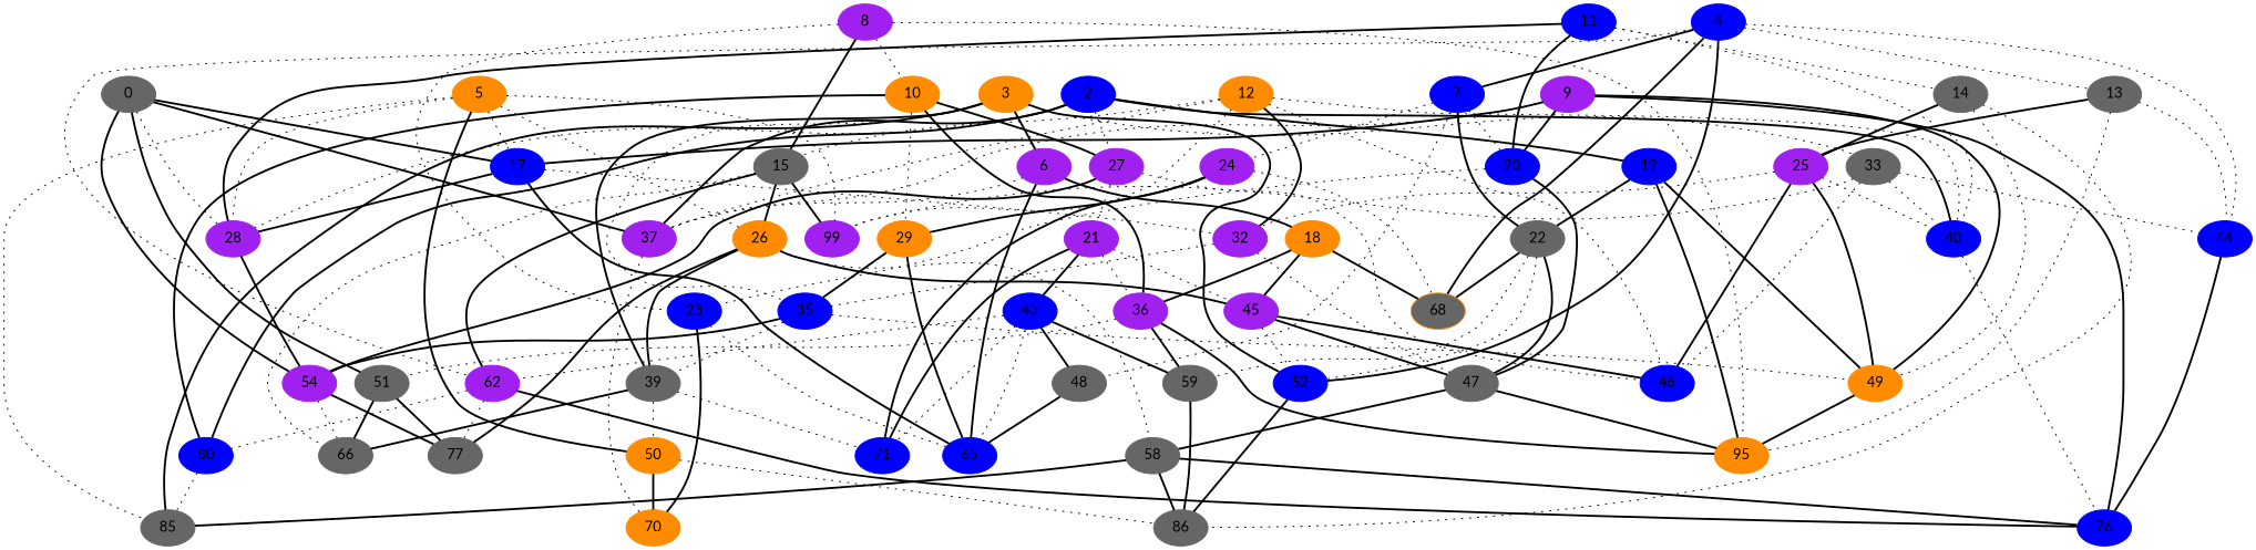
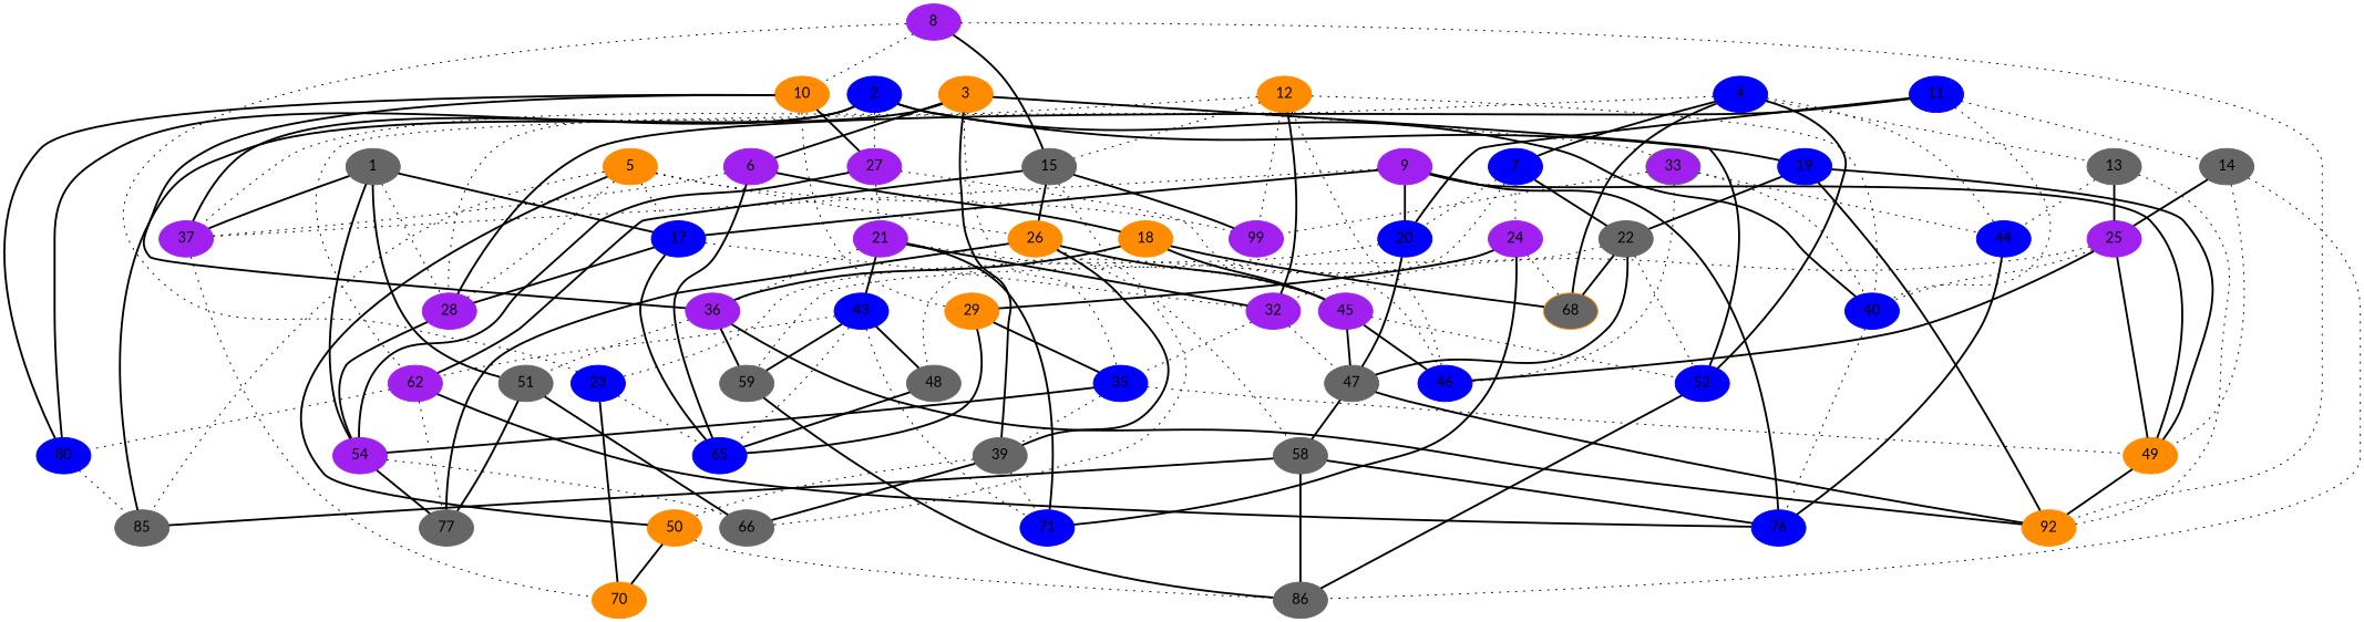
  graph {
    fontname=Lato
    node [color=blue fontname=Lato style=filled]
    edge [fontname=Lato style=bold]
-   1 [color=gray40 super="+96" label=0]
+   1 [color=gray40 super="+96"]
    17 [super="+42"]
    28 [color=purple super="+81"]
    37 [color=purple super="+57"]
    51 [color=gray40 super="+100"]
    54 [color=purple super="+97"]
    65 [super="+90"]
    32 [color=purple super="+67"]
    70 [color=darkorange]
    66 [color=gray40]
    77 [color=gray40]
    2 [super="+79"]
    19
    27 [color=purple]
    40 [super="+69"]
    80
    22 [color=gray40 super="+34"]
-   92 [color=darkorange super="+95" label=95]
+   92 [color=darkorange super="+95"]
    49 [color=darkorange super="+83"]
    21 [color=purple super="+60"]
    46 [super="+53"]
    76 [super="+101"]
    85 [color=gray40]
    3 [color=darkorange super="+31"]
    6 [color=purple]
-   33 [color=gray40 super="+72"]
+   33 [color=gray40 super="+72" fillcolor=purple]
    35 [super="+38"]
    39 [color=gray40 super="+41"]
    52 [super="+78"]
    18 [color=darkorange]
    44
    99 [color=purple]
    50 [color=darkorange]
    71
    86 [color=gray40 super="+88"]
    4 [super="+91"]
    7 [super="+55"]
    13 [color=gray40]
    62 [color=purple super="+73"]
    68 [color=darkorange fillcolor=gray40]
    20 [super="+64"]
    24 [color=purple super="+82"]
    48 [color=gray40]
    25 [color=purple super="+87"]
    5 [color=darkorange super="+98"]
    26 [color=darkorange super="+30"]
    45 [color=purple super="+94"]
    58 [color=gray40 super="+93"]
    36 [color=purple super="+84"]
    23
    47 [color=gray40 super="+63"]
    59 [color=gray40]
    29 [color=darkorange]
    10 [color=darkorange super="+61"]
    8 [color=purple]
    15 [color=gray40 super="+56"]
    9 [color=purple super="+75"]
    43 [super="+74"]
    11
    14 [color=gray40]
    12 [color=darkorange super="+16"]
    1 -- 17
    1 -- 28 [style=dotted]
    1 -- 37
    1 -- 51 [weight=2]
    1 -- 54
    17 -- 28
    17 -- 65
    17 -- 32 [style=dotted]
    28 -- 54
    37 -- 70 [style=dotted]
    51 -- 66
    51 -- 77
    54 -- 66 [style=dotted]
    54 -- 77
    32 -- 35 [style=dotted]
    32 -- 47 [style=dotted]
    2 -- 28 [style=dotted]
    2 -- 37
    2 -- 19
    2 -- 27 [style=dotted]
    2 -- 40
    2 -- 80
    19 -- 22
    19 -- 92
    19 -- 49
    27 -- 54
    27 -- 21 [style=dotted]
    27 -- 46 [style=dotted]
    40 -- 76 [style=dotted]
    80 -- 85 [style=dotted]
    22 -- 52 [style=dotted]
    22 -- 68
    22 -- 47
    22 -- 59 [style=dotted]
    49 -- 92
+   21 -- 32
    21 -- 71
    21 -- 45 [style=dotted]
    21 -- 36 [style=dotted]
    21 -- 43
    3 -- 85
    3 -- 6
    3 -- 33 [style=dotted]
    3 -- 35 [style=dotted]
    3 -- 39
    3 -- 52
    6 -- 37 [style=dotted]
    6 -- 65
    6 -- 18
    33 -- 40 [style=dotted]
    33 -- 46 [style=dotted weight=2]
    33 -- 44 [style=dotted]
    33 -- 99 [style=dotted]
    35 -- 54
    35 -- 49 [style=dotted]
    35 -- 39 [style=dotted]
    39 -- 66
    39 -- 50 [style=dotted]
    39 -- 71 [style=dotted]
    52 -- 86
    18 -- 68
    18 -- 45
    18 -- 36
    44 -- 76
    50 -- 70
    50 -- 86 [style=dotted]
    4 -- 52
    4 -- 44 [style=dotted]
    4 -- 7
    4 -- 13 [style=dotted]
    4 -- 62 [style=dotted]
    4 -- 68
    7 -- 22
    7 -- 20 [style=dotted weight=2]
    7 -- 24 [style=dotted]
    7 -- 48 [style=dotted]
    13 -- 92 [style=dotted]
    13 -- 44 [style=dotted]
    13 -- 25
    62 -- 77 [style=dotted]
    62 -- 80 [style=dotted]
    62 -- 76
    20 -- 23 [style=dotted]
    20 -- 47
    24 -- 71
    24 -- 68 [style=dotted]
    24 -- 29
    48 -- 65
    25 -- 32 [style=dotted]
    25 -- 40 [style=dotted]
    25 -- 49
    25 -- 46
    5 -- 17 [style=dotted]
    5 -- 28 [style=dotted]
    5 -- 85 [style=dotted]
    5 -- 99 [style=dotted]
    5 -- 50
    5 -- 26 [style=dotted]
    26 -- 77
    26 -- 39
    26 -- 45
    26 -- 58 [style=dotted]
    45 -- 46
    45 -- 52 [style=dotted]
    45 -- 47
    58 -- 76
    58 -- 85
    58 -- 86 [weight=2]
    36 -- 51 [style=dotted]
    36 -- 92
    36 -- 59
    23 -- 65 [style=dotted]
    23 -- 70
    47 -- 92
    47 -- 58
    59 -- 86
    29 -- 65
    29 -- 35
    10 -- 27
    10 -- 80
    10 -- 36
    10 -- 29 [style=dotted]
    8 -- 92 [style=dotted]
    8 -- 23 [style=dotted]
    8 -- 10 [style=dotted]
    8 -- 15
    15 -- 66 [style=dotted]
    15 -- 99
    15 -- 62
    15 -- 26
    9 -- 17
    9 -- 37 [style=dotted]
    9 -- 49
    9 -- 76 [weight=2]
    9 -- 20
    43 -- 65 [style=dotted]
    43 -- 71 [style=dotted]
    43 -- 62 [style=dotted]
    43 -- 48
    43 -- 59
    11 -- 28
    11 -- 40 [style=dotted]
    11 -- 20
    11 -- 14 [style=dotted]
    14 -- 49 [style=dotted]
    14 -- 86 [style=dotted]
    14 -- 25
    12 -- 37 [style=dotted]
    12 -- 32
    12 -- 40 [style=dotted]
    12 -- 46 [style=dotted]
    12 -- 99 [style=dotted]
    12 -- 15 [style=dotted]
  }
